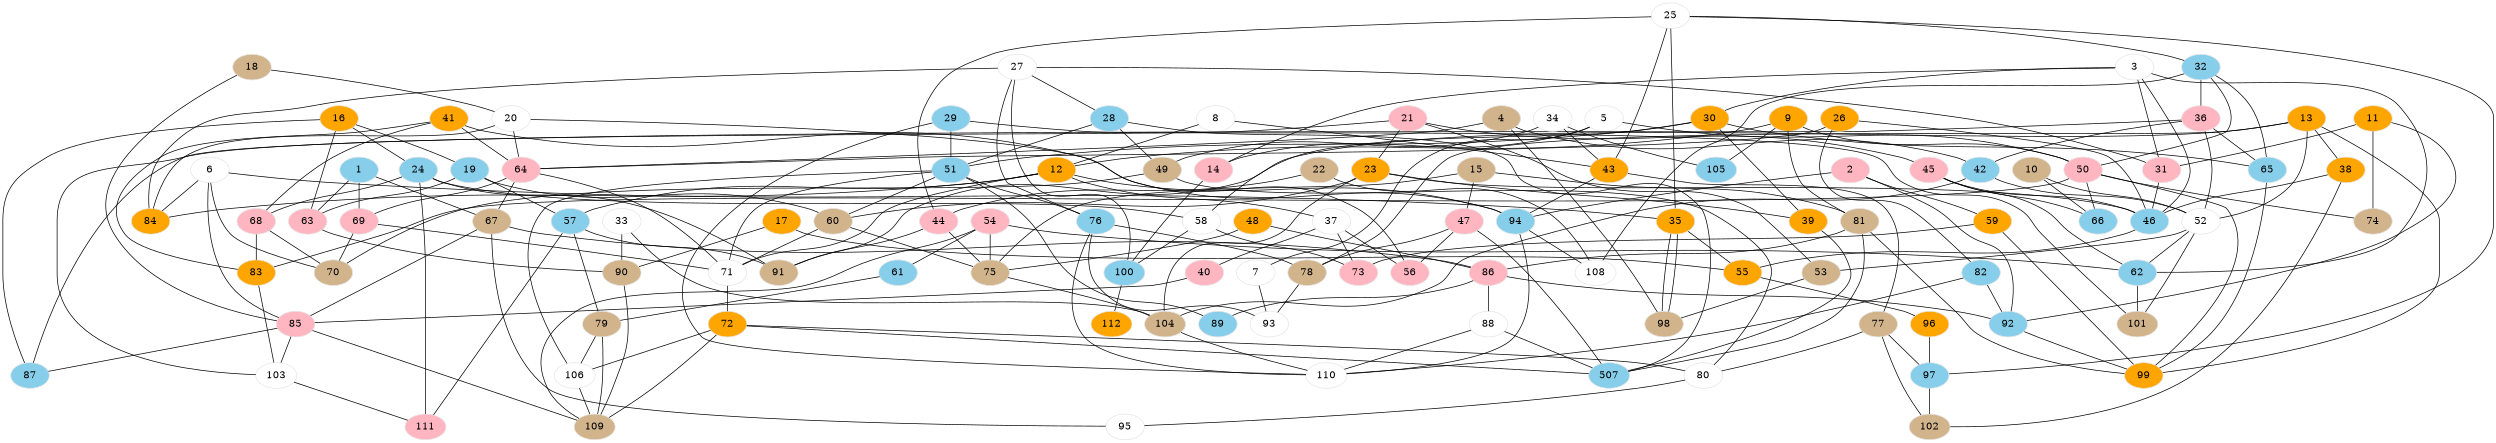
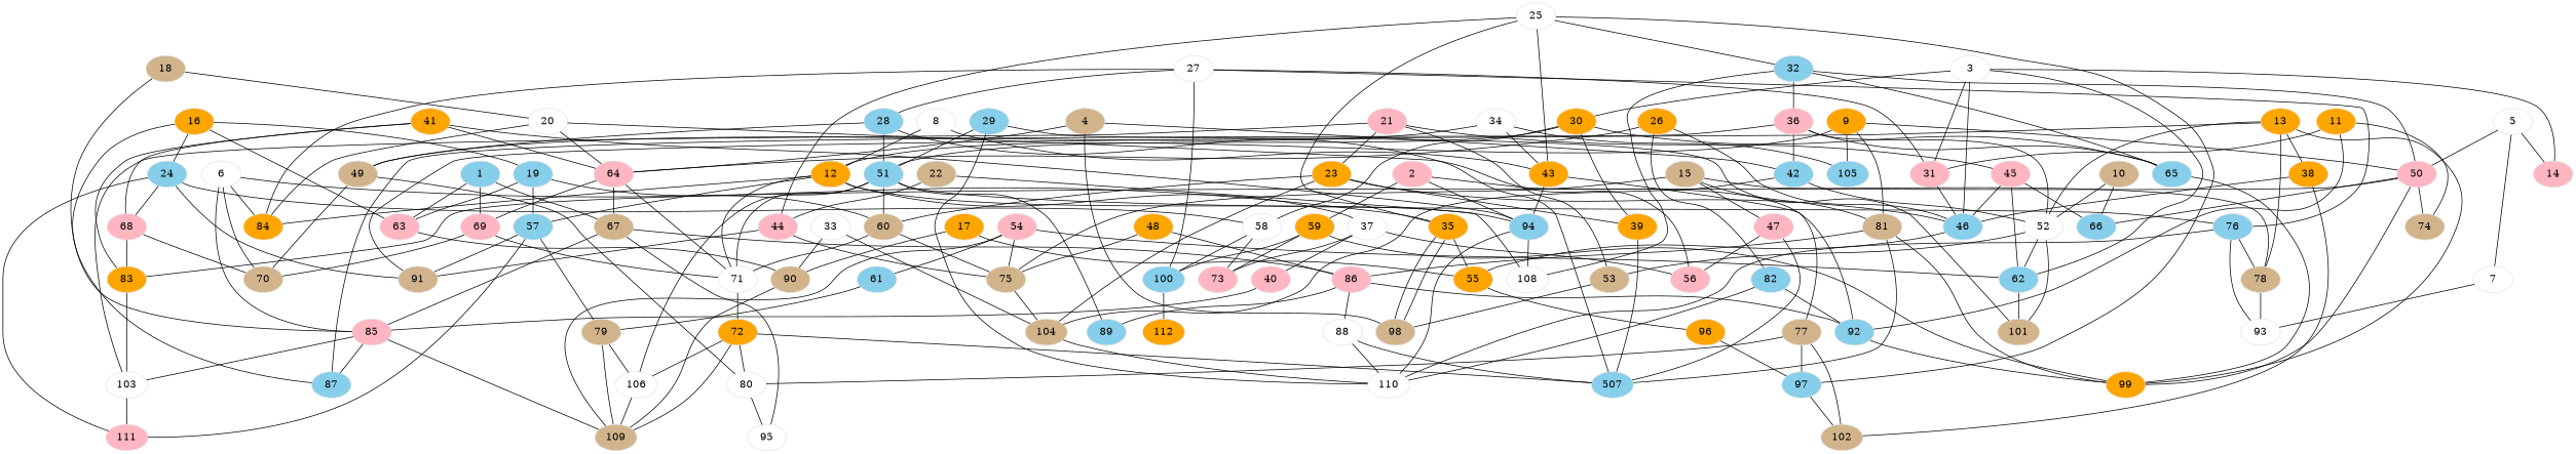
  graph {
    node [color=gray90 fillcolor=skyblue style=filled]
    63 [fillcolor=lightpink]
    1
    67 [fillcolor=tan]
    69 [fillcolor=lightpink]
    90 [fillcolor=tan]
    85 [fillcolor=lightpink]
    86 [fillcolor=lightpink]
    95 [fillcolor=white]
    70 [fillcolor=tan]
    71 [fillcolor=white]
    2 [fillcolor=lightpink]
    59 [fillcolor=orange]
    92
    94
    99 [fillcolor=orange]
    73 [fillcolor=lightpink]
    108 [fillcolor=white]
    110 [fillcolor=white]
    3 [fillcolor=white]
    14 [fillcolor=lightpink]
    30 [fillcolor=orange]
    31 [fillcolor=lightpink]
    46
    62
    100
    39 [fillcolor=orange]
    58 [fillcolor=white]
    51
    65
    55 [fillcolor=orange]
    101 [fillcolor=tan]
    4 [fillcolor=tan]
    42
    64 [fillcolor=lightpink]
    98 [fillcolor=tan]
    52 [fillcolor=white]
    104 [fillcolor=tan]
    5 [fillcolor=white]
    7 [fillcolor=white]
    50 [fillcolor=lightpink]
    93 [fillcolor=white]
    66
    74 [fillcolor=tan]
    83 [fillcolor=orange]
    6 [fillcolor=white]
    35 [fillcolor=orange]
    84 [fillcolor=orange]
    87
    103 [fillcolor=white]
    109 [fillcolor=tan]
    8 [fillcolor=white]
    12 [fillcolor=orange]
    43 [fillcolor=orange]
    37 [fillcolor=white]
    57
    77 [fillcolor=tan]
    9 [fillcolor=orange]
    81 [fillcolor=tan]
    105
    n60 [label=507]
    10 [fillcolor=tan]
    53 [fillcolor=tan]
    11 [fillcolor=orange]
    56 [fillcolor=lightpink]
    40 [fillcolor=lightpink]
    91 [fillcolor=tan]
    111 [fillcolor=lightpink]
    79 [fillcolor=tan]
    72 [fillcolor=orange]
    13 [fillcolor=orange]
    38 [fillcolor=orange]
    78 [fillcolor=tan]
    102 [fillcolor=tan]
    112 [fillcolor=orange]
    15 [fillcolor=tan]
    47 [fillcolor=lightpink]
    75 [fillcolor=tan]
    16 [fillcolor=orange]
    19
    24
    60 [fillcolor=tan]
    68 [fillcolor=lightpink]
    17 [fillcolor=orange]
    96 [fillcolor=orange]
    18 [fillcolor=tan]
    20 [fillcolor=white]
    21 [fillcolor=lightpink]
    23 [fillcolor=orange]
    45 [fillcolor=lightpink]
    22 [fillcolor=tan]
    44 [fillcolor=lightpink]
    25 [fillcolor=white]
    32
    97
    36 [fillcolor=lightpink]
    26 [fillcolor=orange]
    82
    27 [fillcolor=white]
    28
    76
    49 [fillcolor=tan]
    80 [fillcolor=white]
    89
    106 [fillcolor=white]
    29
    33 [fillcolor=white]
    34 [fillcolor=white]
    41 [fillcolor=orange]
    48 [fillcolor=orange]
    88 [fillcolor=white]
    54 [fillcolor=lightpink]
    61
    63 -- 90
    1 -- 63
    1 -- 67
    1 -- 69
    67 -- 85
    67 -- 86
    67 -- 95
    69 -- 70
    69 -- 71
    90 -- 109
    85 -- 87
    85 -- 103
    85 -- 109
    86 -- 92
    86 -- 89
    86 -- 88
    71 -- 72
    2 -- 59
    2 -- 92
    2 -- 94
    59 -- 99
    59 -- 73
    92 -- 99
    94 -- 108
    94 -- 110
    3 -- 14
    3 -- 30
    3 -- 31
    3 -- 46
    3 -- 62
-   14 -- 100
+   59 -- 100
    30 -- 39
    30 -- 58
    30 -- 51
    30 -- 65
    31 -- 46
    46 -- 55
    62 -- 101
    100 -- 112
    39 -- n60
    58 -- 73
    58 -- 100
    51 -- 71
    51 -- 60
    51 -- 76
    51 -- 89
    51 -- 106
    65 -- 99
    55 -- 96
    4 -- 42
    4 -- 64
    4 -- 98
    42 -- 52
    42 -- 104
    64 -- 67
    64 -- 69
    64 -- 71
    52 -- 62
    52 -- 101
    52 -- 53
    104 -- 110
    5 -- 14
    5 -- 7
    5 -- 50
    7 -- 93
    50 -- 99
    50 -- 66
    50 -- 74
    50 -- 83
    83 -- 103
    6 -- 85
    6 -- 70
    6 -- 35
    6 -- 84
    35 -- 55
    35 -- 98
    35 -- 98
    103 -- 111
    8 -- 12
    8 -- 43
    12 -- 71
    12 -- 94
    12 -- 84
    12 -- 37
    12 -- 57
    43 -- 94
    43 -- 77
    37 -- 73
    37 -- 56
    37 -- 40
    57 -- 91
    57 -- 111
    57 -- 79
    77 -- 102
    77 -- 97
    77 -- 80
    9 -- 50
    9 -- 12
    9 -- 81
    9 -- 105
    81 -- 86
    81 -- 99
    81 -- n60
    10 -- 52
    10 -- 66
    53 -- 98
    11 -- 92
    11 -- 31
    11 -- 74
    40 -- 85
    79 -- 109
    79 -- 106
    72 -- 109
    72 -- n60
    72 -- 80
    72 -- 106
    13 -- 99
    13 -- 52
    13 -- 91
    13 -- 38
    13 -- 78
    38 -- 46
    38 -- 102
    78 -- 93
    15 -- 81
-   47 -- 78
+   15 -- 78
    15 -- 47
    15 -- 75
    47 -- n60
    47 -- 56
    75 -- 104
    16 -- 63
    16 -- 87
    16 -- 19
    16 -- 24
    19 -- 63
    19 -- 57
    19 -- 60
    24 -- 58
    24 -- 91
    24 -- 111
    24 -- 68
    60 -- 71
    60 -- 75
    68 -- 70
    68 -- 83
    17 -- 90
    17 -- 55
    96 -- 97
    18 -- 85
    18 -- 20
    20 -- 64
    20 -- 84
    20 -- 56
    21 -- 103
    21 -- 53
    21 -- 23
    21 -- 45
    23 -- 46
    23 -- 39
    23 -- 104
    23 -- 60
    45 -- 46
    45 -- 62
    45 -- 66
    22 -- 108
    22 -- 44
    44 -- 91
    44 -- 75
    25 -- 35
    25 -- 43
    25 -- 44
    25 -- 32
    25 -- 97
    32 -- 108
    32 -- 65
    32 -- 50
    32 -- 36
    97 -- 102
    36 -- 65
    36 -- 42
    36 -- 52
    36 -- 87
    26 -- 46
    26 -- 64
    26 -- 82
    82 -- 92
    82 -- 110
    27 -- 31
    27 -- 100
    27 -- 84
    27 -- 28
    27 -- 76
    28 -- 51
    28 -- n60
    28 -- 49
    76 -- 110
    76 -- 93
    76 -- 78
    49 -- 70
    49 -- 80
    80 -- 95
    106 -- 109
    29 -- 110
    29 -- 51
    29 -- 101
    33 -- 90
    33 -- 104
    34 -- 43
    34 -- 105
    34 -- 49
    41 -- 94
    41 -- 64
    41 -- 83
    41 -- 68
    48 -- 86
    48 -- 75
    88 -- 110
    88 -- n60
    54 -- 62
    54 -- 109
    54 -- 75
    54 -- 61
    61 -- 79
  }
